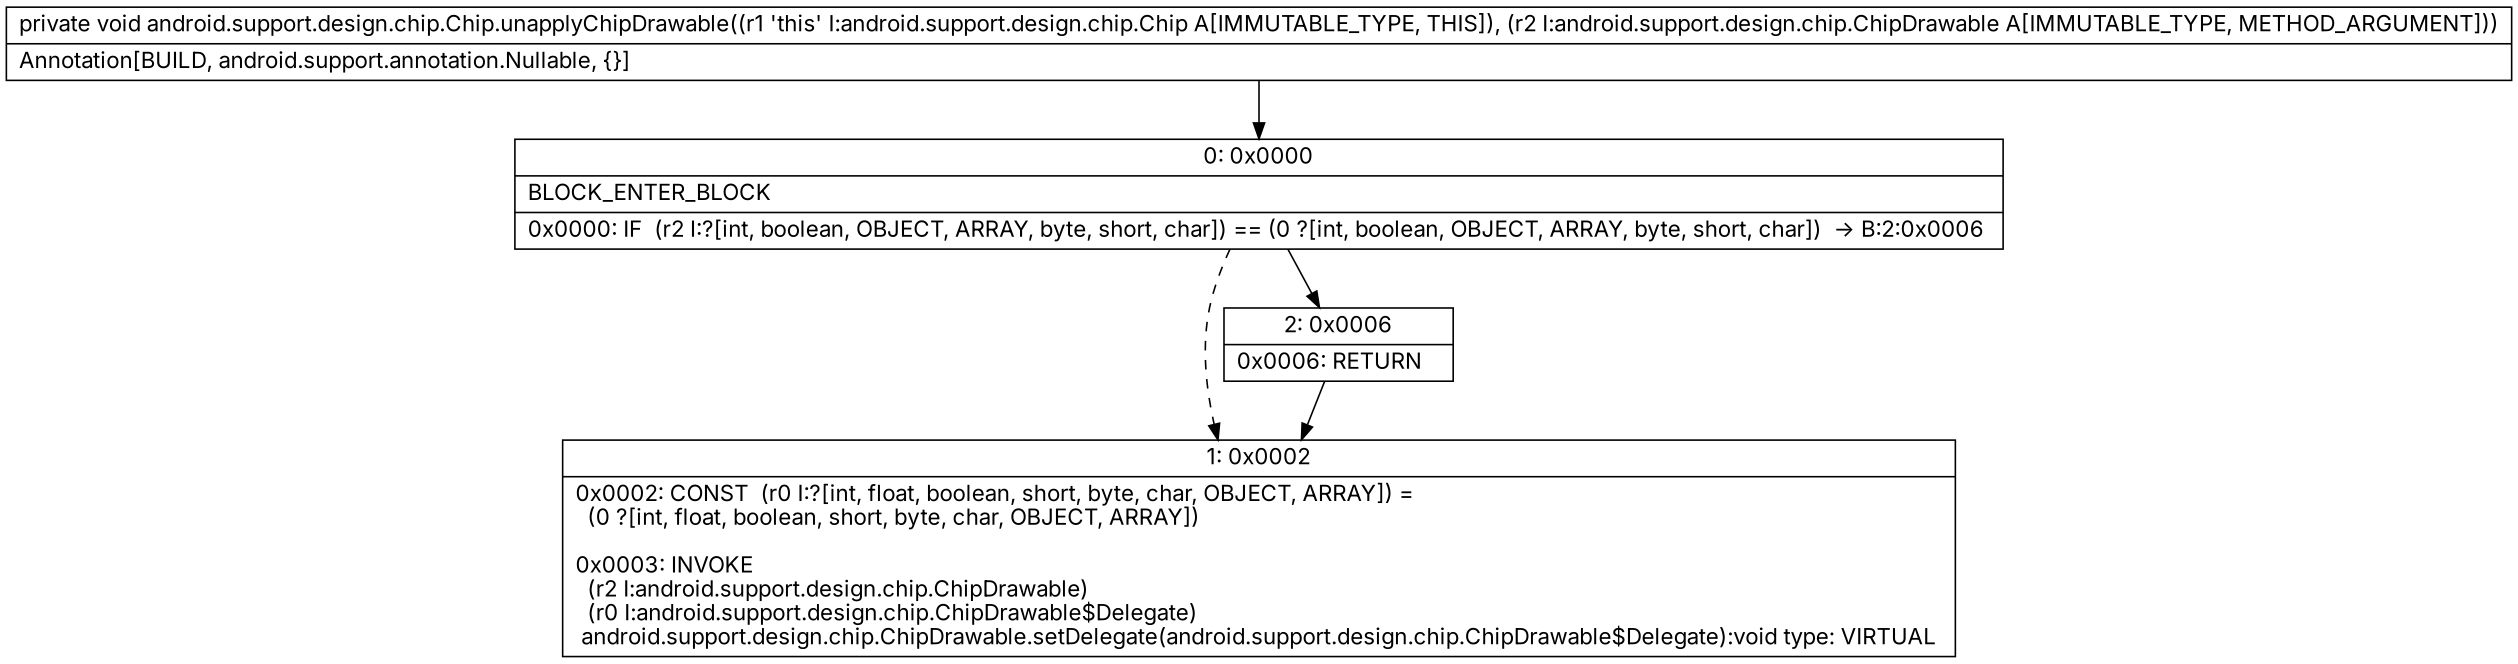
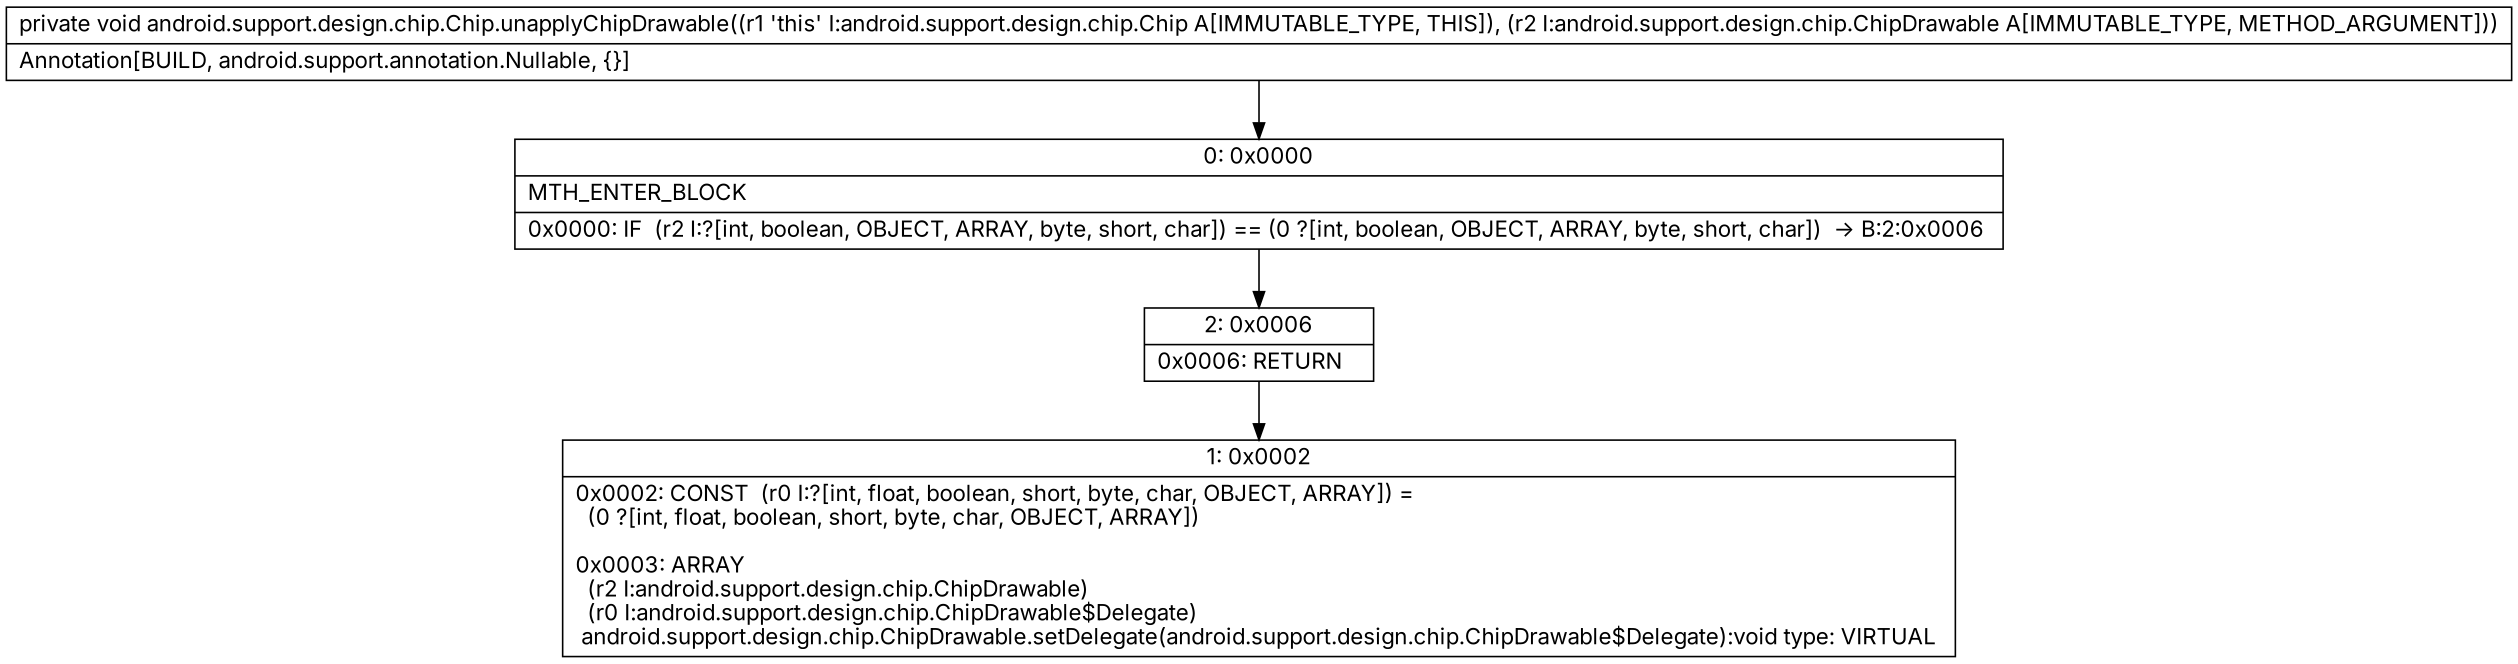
  digraph {
    fontname=Inter
    node [fontname=Inter shape=record]
    edge [fontname=Inter]
-   n1 [label="{0\:\ 0x0000|BLOCK_ENTER_BLOCK\l|0x0000: IF  (r2 I:?[int, boolean, OBJECT, ARRAY, byte, short, char]) == (0 ?[int, boolean, OBJECT, ARRAY, byte, short, char])  \-\> B:2:0x0006 \l}"]
-   n2 [label="{1\:\ 0x0002|0x0002: CONST  (r0 I:?[int, float, boolean, short, byte, char, OBJECT, ARRAY]) = \l  (0 ?[int, float, boolean, short, byte, char, OBJECT, ARRAY])\l \l0x0003: INVOKE  \l  (r2 I:android.support.design.chip.ChipDrawable)\l  (r0 I:android.support.design.chip.ChipDrawable$Delegate)\l android.support.design.chip.ChipDrawable.setDelegate(android.support.design.chip.ChipDrawable$Delegate):void type: VIRTUAL \l}"]
+   n1 [label="{0\:\ 0x0000|MTH_ENTER_BLOCK\l|0x0000: IF  (r2 I:?[int, boolean, OBJECT, ARRAY, byte, short, char]) == (0 ?[int, boolean, OBJECT, ARRAY, byte, short, char])  \-\> B:2:0x0006 \l}"]
+   n2 [label="{1\:\ 0x0002|0x0002: CONST  (r0 I:?[int, float, boolean, short, byte, char, OBJECT, ARRAY]) = \l  (0 ?[int, float, boolean, short, byte, char, OBJECT, ARRAY])\l \l0x0003: ARRAY  \l  (r2 I:android.support.design.chip.ChipDrawable)\l  (r0 I:android.support.design.chip.ChipDrawable$Delegate)\l android.support.design.chip.ChipDrawable.setDelegate(android.support.design.chip.ChipDrawable$Delegate):void type: VIRTUAL \l}"]
    n3 [label="{2\:\ 0x0006|0x0006: RETURN   \l}"]
    n4 [label="{private void android.support.design.chip.Chip.unapplyChipDrawable((r1 'this' I:android.support.design.chip.Chip A[IMMUTABLE_TYPE, THIS]), (r2 I:android.support.design.chip.ChipDrawable A[IMMUTABLE_TYPE, METHOD_ARGUMENT]))  | Annotation[BUILD, android.support.annotation.Nullable, \{\}]\l}"]
-   n1 -> n2 [style=dashed]
    n1 -> n3
    n3 -> n2
    n4 -> n1
  }
